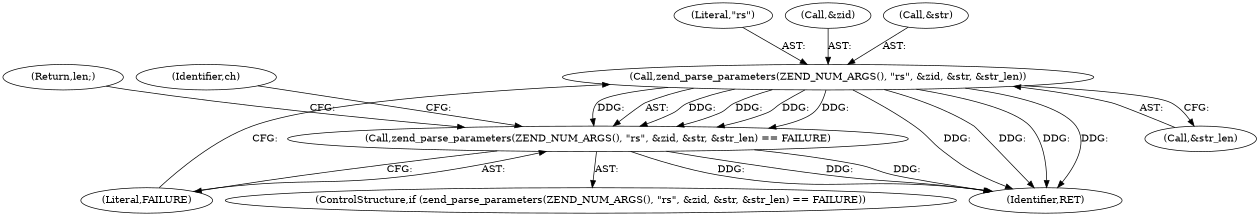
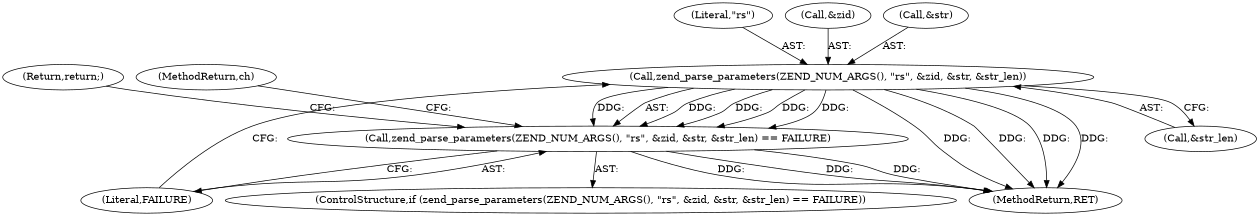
  digraph {
    n1 [label="(Call,zend_parse_parameters(ZEND_NUM_ARGS(), \"rs\", &zid, &str, &str_len))"]
    n2 [label="(Call,zend_parse_parameters(ZEND_NUM_ARGS(), \"rs\", &zid, &str, &str_len) == FAILURE)"]
-   n3 [label="(Identifier,RET)"]
+   n3 [label="(MethodReturn,RET)"]
    n4 [label="(Call,&str_len)"]
    n5 [label="(Literal,FAILURE)"]
    n6 [label="(ControlStructure,if (zend_parse_parameters(ZEND_NUM_ARGS(), \"rs\", &zid, &str, &str_len) == FAILURE))"]
    n7 [label="(Literal,\"rs\")"]
    n8 [label="(Call,&zid)"]
-   n9 [label="(Return,len;)"]
+   n9 [label="(Return,return;)"]
    n10 [label="(Call,&str)"]
-   n11 [label="(Identifier,ch)"]
+   n11 [label="(MethodReturn,ch)"]
    n1 -> n2 [label="AST: "]
    n1 -> n2 [label="DDG: "]
    n1 -> n2 [label="DDG: "]
    n1 -> n2 [label="DDG: "]
    n1 -> n2 [label="DDG: "]
    n1 -> n2 [label="DDG: "]
    n1 -> n3 [label="DDG: "]
    n1 -> n3 [label="DDG: "]
    n1 -> n3 [label="DDG: "]
    n1 -> n3 [label="DDG: "]
    n1 -> n4 [label="CFG: "]
    n2 -> n3 [label="DDG: "]
    n2 -> n3 [label="DDG: "]
    n2 -> n3 [label="DDG: "]
    n2 -> n5 [label="CFG: "]
    n2 -> n6 [label="AST: "]
    n4 -> n1 [label="AST: "]
    n5 -> n1 [label="CFG: "]
    n5 -> n2 [label="AST: "]
    n7 -> n1 [label="AST: "]
    n8 -> n1 [label="AST: "]
    n9 -> n2 [label="CFG: "]
    n10 -> n1 [label="AST: "]
    n11 -> n2 [label="CFG: "]
  }
